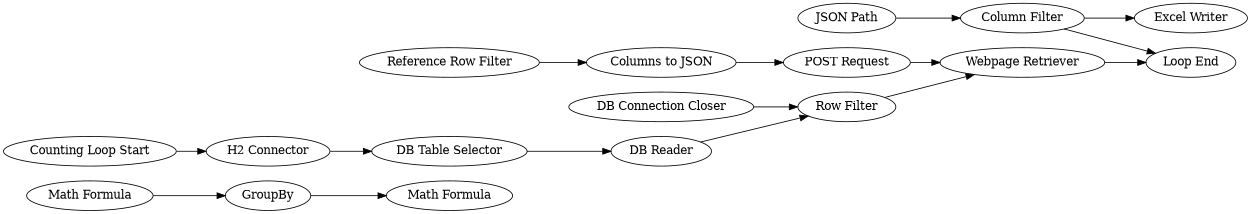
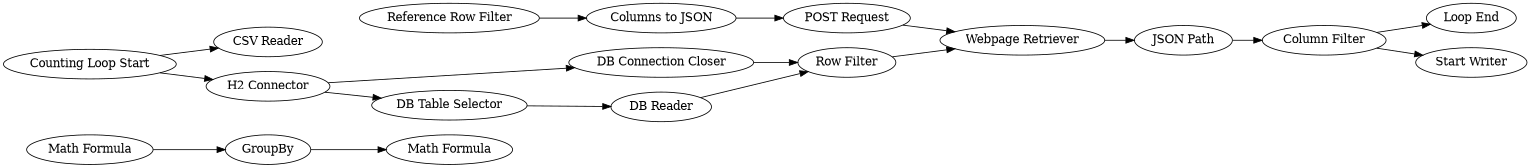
  digraph {
    rankdir=LR
    n1 [label="Math Formula"]
    n2 [label=GroupBy]
    n3 [label="Math Formula"]
    n4 [label="DB Reader"]
    n5 [label="Row Filter"]
    n6 [label="DB Connection Closer"]
    n7 [label="Webpage Retriever"]
    n8 [label="Reference Row Filter"]
    n9 [label="Columns to JSON"]
    n10 [label="POST Request"]
    n11 [label="Counting Loop Start"]
+   n12 [label="CSV Reader"]
    n13 [label="H2 Connector"]
    n14 [label="DB Table Selector"]
    n15 [label="JSON Path"]
    n16 [label="Loop End"]
    n17 [label="Column Filter"]
-   n18 [label="Excel Writer"]
+   n18 [label="Start Writer"]
    n1 -> n2
    n2 -> n3
    n4 -> n5
    n5 -> n7
    n6 -> n5
-   n7 -> n16
+   n7 -> n15
    n8 -> n9
    n9 -> n10
    n10 -> n7
+   n11 -> n12
    n11 -> n13
+   n13 -> n6
    n13 -> n14
    n14 -> n4
    n15 -> n17
    n17 -> n16
    n17 -> n18
  }
